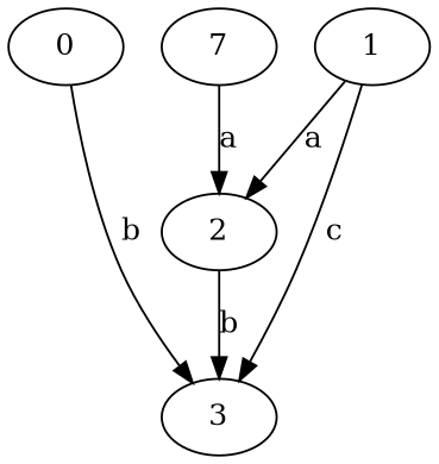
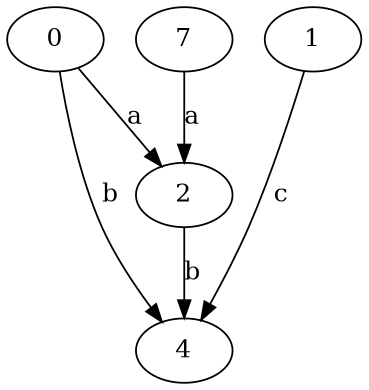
  strict digraph {
    0
-   4 [label=3]
+   4
    1
    2
    7
    0 -> 4 [label=b]
    1 -> 4 [label=c]
-   1 -> 2 [label=a]
+   0 -> 2 [label=a]
    2 -> 4 [label=b]
    7 -> 2 [label=a]
  }
